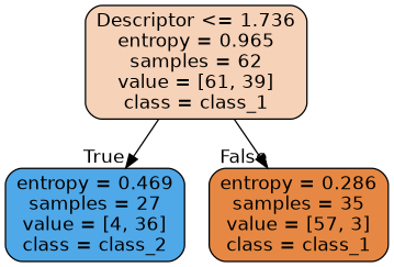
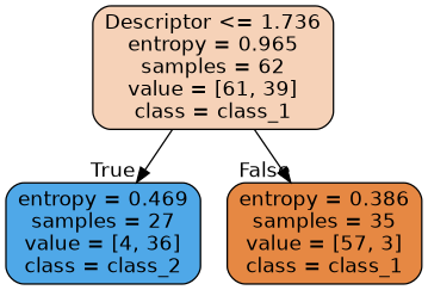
  digraph {
    node [color=black fontname=helvetica shape=box style="filled, rounded"]
    edge [fontname=helvetica labeldistance=2.5]
    n1 [fillcolor="#f6d2b8" label="Descriptor <= 1.736\nentropy = 0.965\nsamples = 62\nvalue = [61, 39]\nclass = class_1"]
    n2 [fillcolor="#4fa8e8" label="entropy = 0.469\nsamples = 27\nvalue = [4, 36]\nclass = class_2"]
-   n3 [fillcolor="#e68843" label="entropy = 0.286\nsamples = 35\nvalue = [57, 3]\nclass = class_1"]
+   n3 [fillcolor="#e68843" label="entropy = 0.386\nsamples = 35\nvalue = [57, 3]\nclass = class_1"]
    n1 -> n2 [headlabel=True labelangle=45]
    n1 -> n3 [headlabel=False labelangle=-45]
  }
